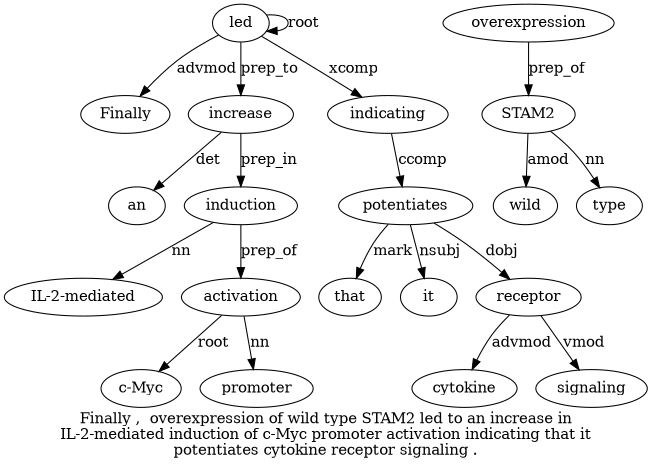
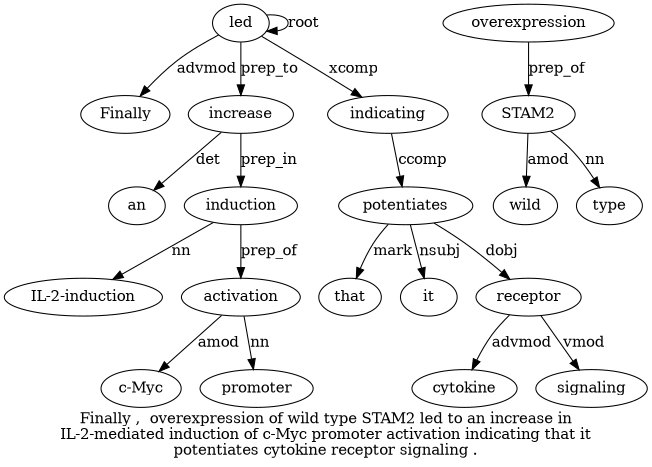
  digraph {
    label="Finally ,  overexpression of wild type STAM2 led to an increase in\nIL-2-mediated induction of c-Myc promoter activation indicating that it\npotentiates cytokine receptor signaling ."
    node [fillcolor=white style=filled]
    n1 [label=led]
    n2 [label=Finally]
    n3 [label=increase]
    n4 [label=indicating]
    n5 [label=overexpression]
    n6 [label=STAM2]
    n7 [label=an]
    n8 [label=induction]
    n9 [label=potentiates]
    n10 [label=wild]
    n11 [label=type]
-   n12 [label="IL-2-mediated"]
+   n12 [label="IL-2-induction"]
    n13 [label=activation]
    n14 [label="c-Myc"]
    n15 [label=promoter]
    n16 [label=that]
    n17 [label=it]
    n18 [label=receptor]
    n19 [label=cytokine]
    n20 [label=signaling]
    n1 -> n1 [label=root]
    n1 -> n2 [label=advmod]
    n1 -> n3 [label=prep_to]
    n1 -> n4 [label=xcomp]
    n3 -> n7 [label=det]
    n3 -> n8 [label=prep_in]
    n4 -> n9 [label=ccomp]
    n5 -> n6 [label=prep_of]
    n6 -> n10 [label=amod]
    n6 -> n11 [label=nn]
    n8 -> n12 [label=nn]
    n8 -> n13 [label=prep_of]
    n9 -> n16 [label=mark]
    n9 -> n17 [label=nsubj]
    n9 -> n18 [label=dobj]
-   n13 -> n14 [label=root]
+   n13 -> n14 [label=amod]
    n13 -> n15 [label=nn]
    n18 -> n19 [label=advmod]
    n18 -> n20 [label=vmod]
  }
